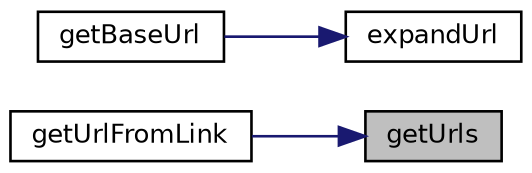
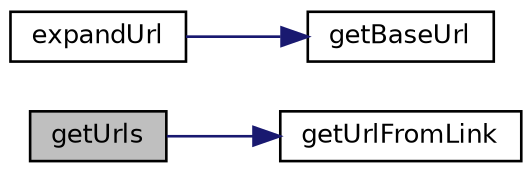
  digraph {
    rankdir=LR
    node [color=black fillcolor=white fontname=Helvetica fontsize=10 shape=record style=filled]
    edge [color=midnightblue fontname=Helvetica fontsize=10 labelfontname=Helvetica labelfontsize=10 style=solid]
    n1 [fillcolor=grey75 fontcolor=black height=0.2 label=getUrls width=0.4]
    n2 [height=0.2 label=getUrlFromLink width=0.4]
    n3 [height=0.2 label=expandUrl width=0.4]
    n4 [height=0.2 label=getBaseUrl width=0.4]
-   n2 -> n1
-   n4 -> n3
+   n1 -> n2
+   n3 -> n4
  }
